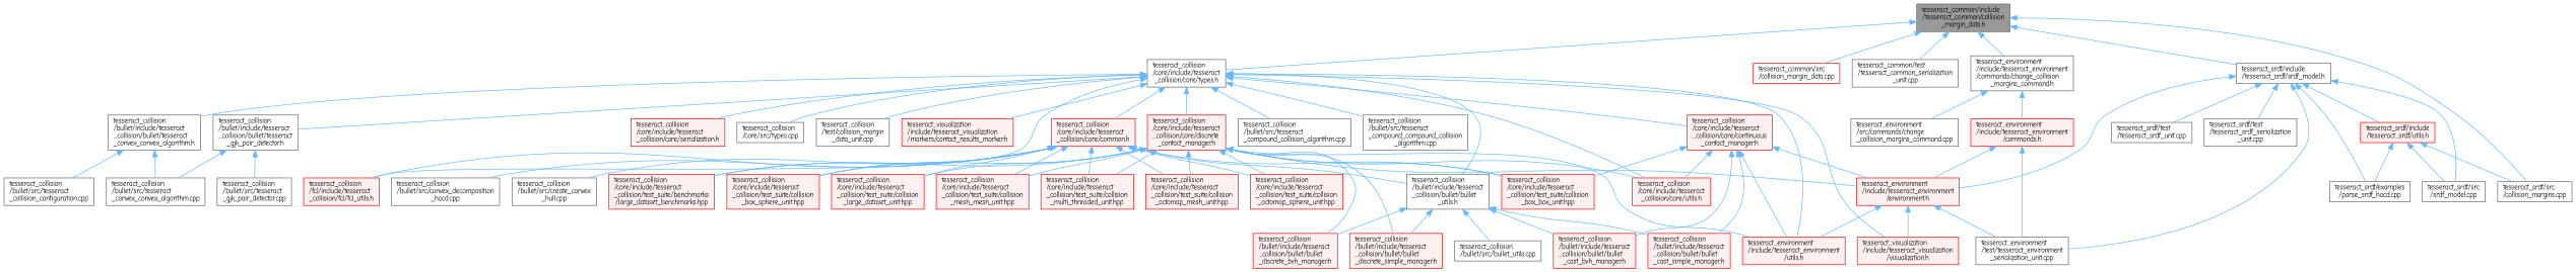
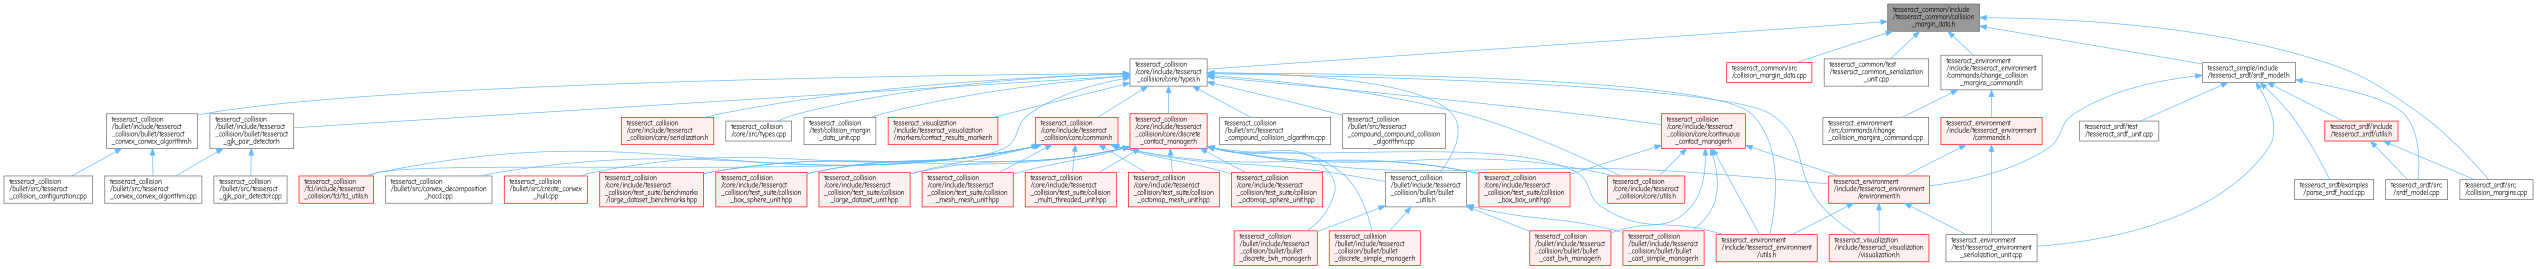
  digraph {
    fontname="Comic Neue"
    node [color=red fillcolor=white fontname="Comic Neue" fontsize=10 shape=box style=filled]
    edge [color=steelblue1 dir=back fontname="Comic Neue" fontsize=10 labelfontname=Helvetica labelfontsize=10 style=solid]
    n1 [color=gray40 fillcolor=grey60 fontcolor=black height=0.2 label="tesseract_common/include\l/tesseract_common/collision\l_margin_data.h" width=0.4]
    n2 [color=grey40 height=0.2 label="tesseract_collision\l/core/include/tesseract\l_collision/core/types.h" width=0.4]
    n3 [height=0.2 label="tesseract_common/src\l/collision_margin_data.cpp" width=0.4]
    n4 [color=grey40 height=0.2 label="tesseract_common/test\l/tesseract_common_serialization\l_unit.cpp" width=0.4]
    n5 [color=grey40 height=0.2 label="tesseract_environment\l/include/tesseract_environment\l/commands/change_collision\l_margins_command.h" width=0.4]
-   n6 [color=grey40 height=0.2 label="tesseract_srdf/include\l/tesseract_srdf/srdf_model.h" width=0.4]
+   n6 [color=grey40 height=0.2 label="tesseract_simple/include\l/tesseract_srdf/srdf_model.h" width=0.4]
    n7 [color=grey40 height=0.2 label="tesseract_srdf/src\l/collision_margins.cpp" width=0.4]
    n8 [color=grey40 height=0.2 label="tesseract_collision\l/bullet/include/tesseract\l_collision/bullet/bullet\l_utils.h" width=0.4]
    n9 [color=grey40 height=0.2 label="tesseract_collision\l/bullet/include/tesseract\l_collision/bullet/tesseract\l_convex_convex_algorithm.h" width=0.4]
    n10 [color=grey40 height=0.2 label="tesseract_collision\l/bullet/include/tesseract\l_collision/bullet/tesseract\l_gjk_pair_detector.h" width=0.4]
    n11 [color=grey40 height=0.2 label="tesseract_collision\l/bullet/src/tesseract\l_compound_collision_algorithm.cpp" width=0.4]
    n12 [color=grey40 height=0.2 label="tesseract_collision\l/bullet/src/tesseract\l_compound_compound_collision\l_algorithm.cpp" width=0.4]
    n13 [fillcolor="#FFF0F0" height=0.2 label="tesseract_collision\l/core/include/tesseract\l_collision/core/common.h" width=0.4]
    n14 [fillcolor="#FFF0F0" height=0.2 label="tesseract_collision\l/fcl/include/tesseract\l_collision/fcl/fcl_utils.h" width=0.4]
    n15 [fillcolor="#FFF0F0" height=0.2 label="tesseract_collision\l/core/include/tesseract\l_collision/core/continuous\l_contact_manager.h" width=0.4]
    n16 [fillcolor="#FFF0F0" height=0.2 label="tesseract_collision\l/core/include/tesseract\l_collision/core/utils.h" width=0.4]
    n17 [fillcolor="#FFF0F0" height=0.2 label="tesseract_environment\l/include/tesseract_environment\l/utils.h" width=0.4]
    n18 [fillcolor="#FFF0F0" height=0.2 label="tesseract_visualization\l/include/tesseract_visualization\l/visualization.h" width=0.4]
    n19 [fillcolor="#FFF0F0" height=0.2 label="tesseract_collision\l/core/include/tesseract\l_collision/core/discrete\l_contact_manager.h" width=0.4]
    n20 [fillcolor="#FFF0F0" height=0.2 label="tesseract_collision\l/core/include/tesseract\l_collision/core/serialization.h" width=0.4]
    n21 [color=grey40 height=0.2 label="tesseract_collision\l/core/src/types.cpp" width=0.4]
    n22 [color=grey40 height=0.2 label="tesseract_collision\l/test/collision_margin\l_data_unit.cpp" width=0.4]
    n23 [fillcolor="#FFF0F0" height=0.2 label="tesseract_visualization\l/include/tesseract_visualization\l/markers/contact_results_marker.h" width=0.4]
    n24 [fillcolor="#FFF0F0" height=0.2 label="tesseract_environment\l/include/tesseract_environment\l/commands.h" width=0.4]
    n25 [color=grey40 height=0.2 label="tesseract_environment\l/src/commands/change\l_collision_margins_command.cpp" width=0.4]
    n26 [fillcolor="#FFF0F0" height=0.2 label="tesseract_environment\l/include/tesseract_environment\l/environment.h" width=0.4]
    n27 [color=grey40 height=0.2 label="tesseract_environment\l/test/tesseract_environment\l_serialization_unit.cpp" width=0.4]
    n28 [color=grey40 height=0.2 label="tesseract_srdf/examples\l/parse_srdf_hacd.cpp" width=0.4]
    n29 [fillcolor="#FFF0F0" height=0.2 label="tesseract_srdf/include\l/tesseract_srdf/utils.h" width=0.4]
    n30 [color=grey40 height=0.2 label="tesseract_srdf/src\l/srdf_model.cpp" width=0.4]
    n31 [color=grey40 height=0.2 label="tesseract_srdf/test\l/tesseract_srdf_unit.cpp" width=0.4]
-   n32 [color=grey40 height=0.2 label="tesseract_srdf/test\l/tesseract_srdf_serialization\l_unit.cpp" width=0.4]
    n33 [fillcolor="#FFF0F0" height=0.2 label="tesseract_collision\l/bullet/include/tesseract\l_collision/bullet/bullet\l_cast_bvh_manager.h" width=0.4]
    n34 [fillcolor="#FFF0F0" height=0.2 label="tesseract_collision\l/bullet/include/tesseract\l_collision/bullet/bullet\l_cast_simple_manager.h" width=0.4]
    n35 [fillcolor="#FFF0F0" height=0.2 label="tesseract_collision\l/bullet/include/tesseract\l_collision/bullet/bullet\l_discrete_bvh_manager.h" width=0.4]
    n36 [fillcolor="#FFF0F0" height=0.2 label="tesseract_collision\l/bullet/include/tesseract\l_collision/bullet/bullet\l_discrete_simple_manager.h" width=0.4]
-   n37 [color=grey40 height=0.2 label="tesseract_collision\l/bullet/src/bullet_utils.cpp" width=0.4]
    n38 [color=grey40 height=0.2 label="tesseract_collision\l/bullet/src/tesseract\l_collision_configuration.cpp" width=0.4]
    n39 [color=grey40 height=0.2 label="tesseract_collision\l/bullet/src/tesseract\l_convex_convex_algorithm.cpp" width=0.4]
    n40 [color=grey40 height=0.2 label="tesseract_collision\l/bullet/src/tesseract\l_gjk_pair_detector.cpp" width=0.4]
    n41 [color=grey40 height=0.2 label="tesseract_collision\l/bullet/src/convex_decomposition\l_hacd.cpp" width=0.4]
-   n42 [color=grey40 height=0.2 label="tesseract_collision\l/bullet/src/create_convex\l_hull.cpp" width=0.4]
+   n42 [height=0.2 label="tesseract_collision\l/bullet/src/create_convex\l_hull.cpp" width=0.4]
    n43 [fillcolor="#FFF0F0" height=0.2 label="tesseract_collision\l/core/include/tesseract\l_collision/test_suite/benchmarks\l/large_dataset_benchmarks.hpp" width=0.4]
    n44 [fillcolor="#FFF0F0" height=0.2 label="tesseract_collision\l/core/include/tesseract\l_collision/test_suite/collision\l_box_box_unit.hpp" width=0.4]
    n45 [fillcolor="#FFF0F0" height=0.2 label="tesseract_collision\l/core/include/tesseract\l_collision/test_suite/collision\l_box_sphere_unit.hpp" width=0.4]
    n46 [fillcolor="#FFF0F0" height=0.2 label="tesseract_collision\l/core/include/tesseract\l_collision/test_suite/collision\l_large_dataset_unit.hpp" width=0.4]
    n47 [fillcolor="#FFF0F0" height=0.2 label="tesseract_collision\l/core/include/tesseract\l_collision/test_suite/collision\l_mesh_mesh_unit.hpp" width=0.4]
    n48 [fillcolor="#FFF0F0" height=0.2 label="tesseract_collision\l/core/include/tesseract\l_collision/test_suite/collision\l_multi_threaded_unit.hpp" width=0.4]
    n49 [fillcolor="#FFF0F0" height=0.2 label="tesseract_collision\l/core/include/tesseract\l_collision/test_suite/collision\l_octomap_mesh_unit.hpp" width=0.4]
    n50 [fillcolor="#FFF0F0" height=0.2 label="tesseract_collision\l/core/include/tesseract\l_collision/test_suite/collision\l_octomap_sphere_unit.hpp" width=0.4]
    n1 -> n2
    n1 -> n3
    n1 -> n4
    n1 -> n5
    n1 -> n6
    n1 -> n7
    n2 -> n8
    n2 -> n9
    n2 -> n10
    n2 -> n11
    n2 -> n12
    n2 -> n13
    n2 -> n14
    n2 -> n15
    n2 -> n16
    n2 -> n17
    n2 -> n18
    n2 -> n19
    n2 -> n20
    n2 -> n21
    n2 -> n22
    n2 -> n23
    n5 -> n24
    n5 -> n25
    n6 -> n26
    n6 -> n27
    n6 -> n28
    n6 -> n29
    n6 -> n30
    n6 -> n31
-   n6 -> n32
    n8 -> n33
    n8 -> n34
    n8 -> n35
    n8 -> n36
-   n8 -> n37
    n9 -> n38
    n9 -> n39
    n10 -> n39
    n10 -> n40
    n13 -> n8
    n13 -> n14
    n13 -> n41
    n13 -> n42
    n13 -> n43
    n13 -> n44
    n13 -> n45
    n13 -> n46
    n13 -> n47
    n13 -> n48
    n13 -> n49
    n13 -> n50
    n15 -> n16
    n15 -> n17
    n15 -> n26
    n15 -> n33
    n15 -> n34
    n15 -> n44
    n19 -> n16
    n19 -> n17
    n19 -> n26
    n19 -> n35
    n19 -> n36
    n19 -> n43
    n19 -> n44
    n19 -> n45
    n19 -> n46
    n19 -> n47
    n19 -> n48
    n19 -> n49
    n19 -> n50
    n24 -> n26
    n24 -> n27
    n26 -> n17
    n26 -> n18
    n26 -> n27
    n29 -> n7
-   n29 -> n28
    n29 -> n30
  }
